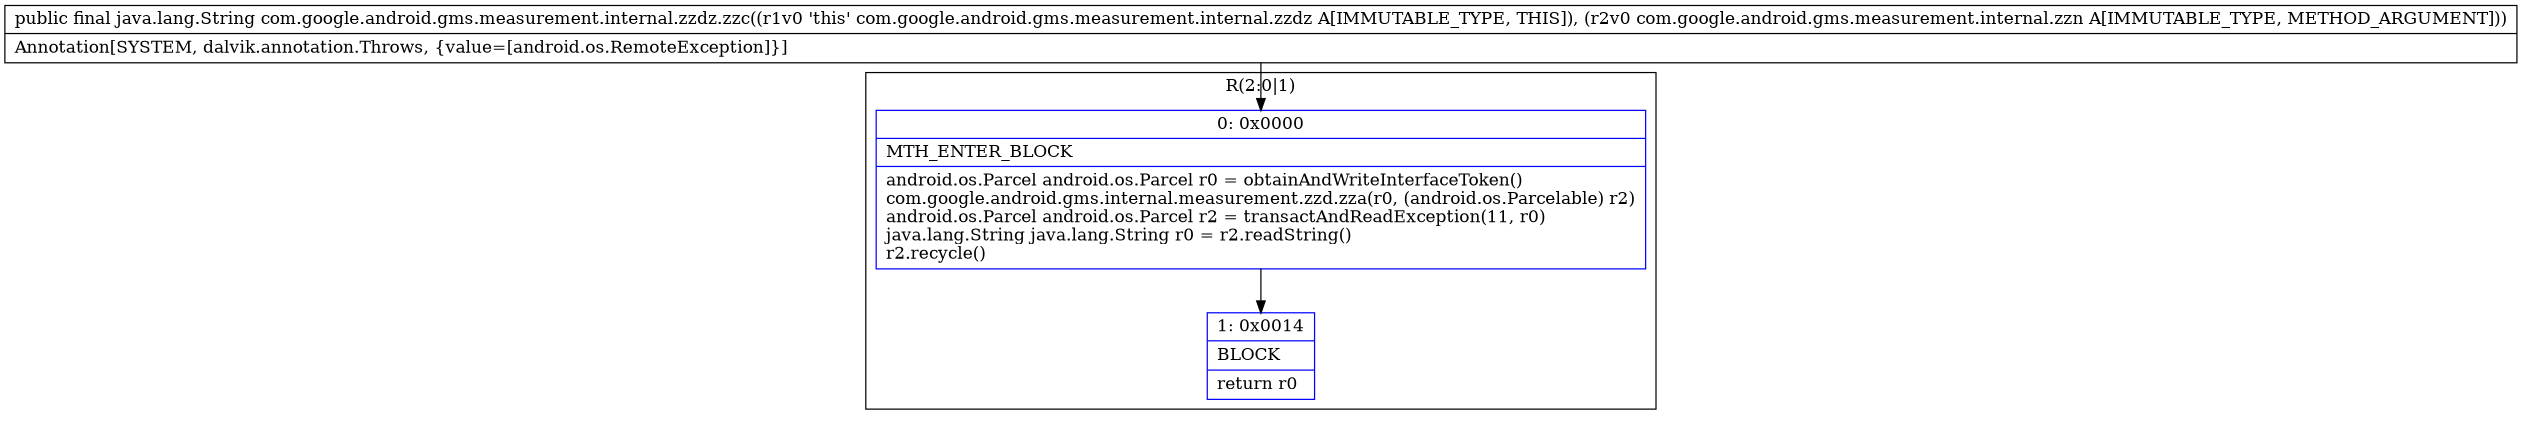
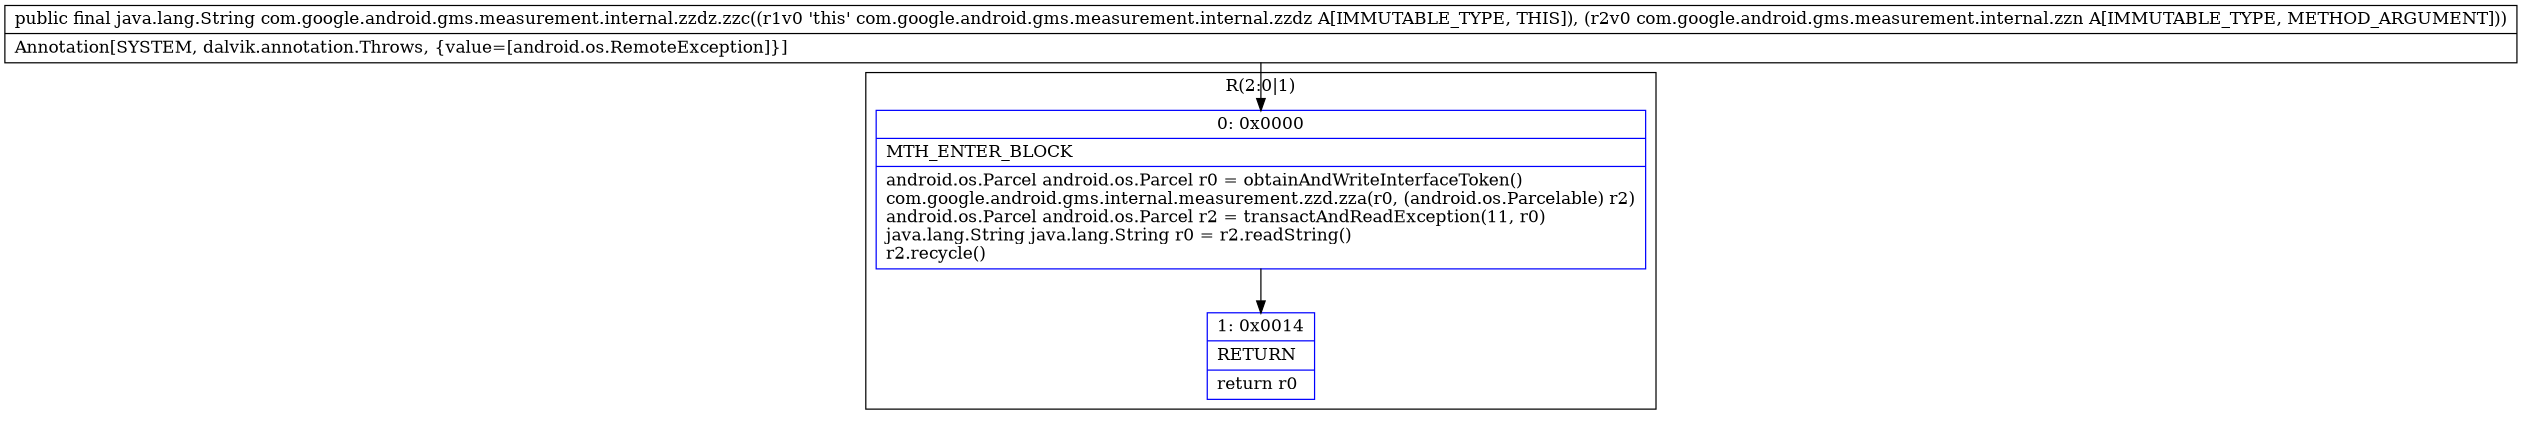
  digraph {
    node [color=blue shape=record]
    n1 [label="{0\:\ 0x0000|MTH_ENTER_BLOCK\l|android.os.Parcel android.os.Parcel r0 = obtainAndWriteInterfaceToken()\lcom.google.android.gms.internal.measurement.zzd.zza(r0, (android.os.Parcelable) r2)\landroid.os.Parcel android.os.Parcel r2 = transactAndReadException(11, r0)\ljava.lang.String java.lang.String r0 = r2.readString()\lr2.recycle()\l}"]
-   n2 [label="{1\:\ 0x0014|BLOCK\l|return r0\l}"]
+   n2 [label="{1\:\ 0x0014|RETURN\l|return r0\l}"]
    n3 [label="{public final java.lang.String com.google.android.gms.measurement.internal.zzdz.zzc((r1v0 'this' com.google.android.gms.measurement.internal.zzdz A[IMMUTABLE_TYPE, THIS]), (r2v0 com.google.android.gms.measurement.internal.zzn A[IMMUTABLE_TYPE, METHOD_ARGUMENT]))  | Annotation[SYSTEM, dalvik.annotation.Throws, \{value=[android.os.RemoteException]\}]\l}" color=""]
    subgraph cluster_1 {
      label="R(2:0|1)"
      n1
      n2
    }
    n1 -> n2
    n3 -> n1
  }
